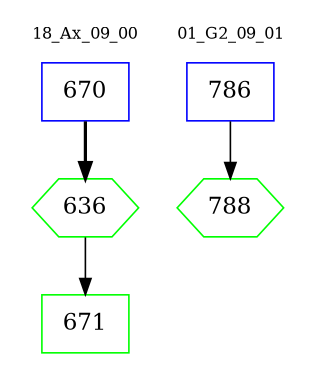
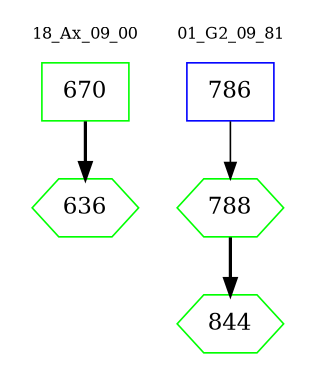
  digraph {
    node [color=green shape=box]
    edge [color=black style=bold]
-   n1 [color=blue label=670]
+   n1 [label=670]
    n2 [label=636 shape=hexagon]
-   n3 [label=671]
    n4 [color=blue label=786]
    n5 [label=788 shape=hexagon]
+   n6 [label=844 shape=hexagon]
    subgraph cluster_1 {
      color=white
      fontsize=10
      label="18_Ax_09_00"
      n1
      n2
-     n3
    }
    subgraph cluster_2 {
      color=white
      fontsize=10
-     label="01_G2_09_01"
+     label="01_G2_09_81"
      n4
      n5
+     n6
    }
    n1 -> n2
-   n2 -> n3 [style=solid]
    n4 -> n5 [style=solid]
+   n5 -> n6
  }
